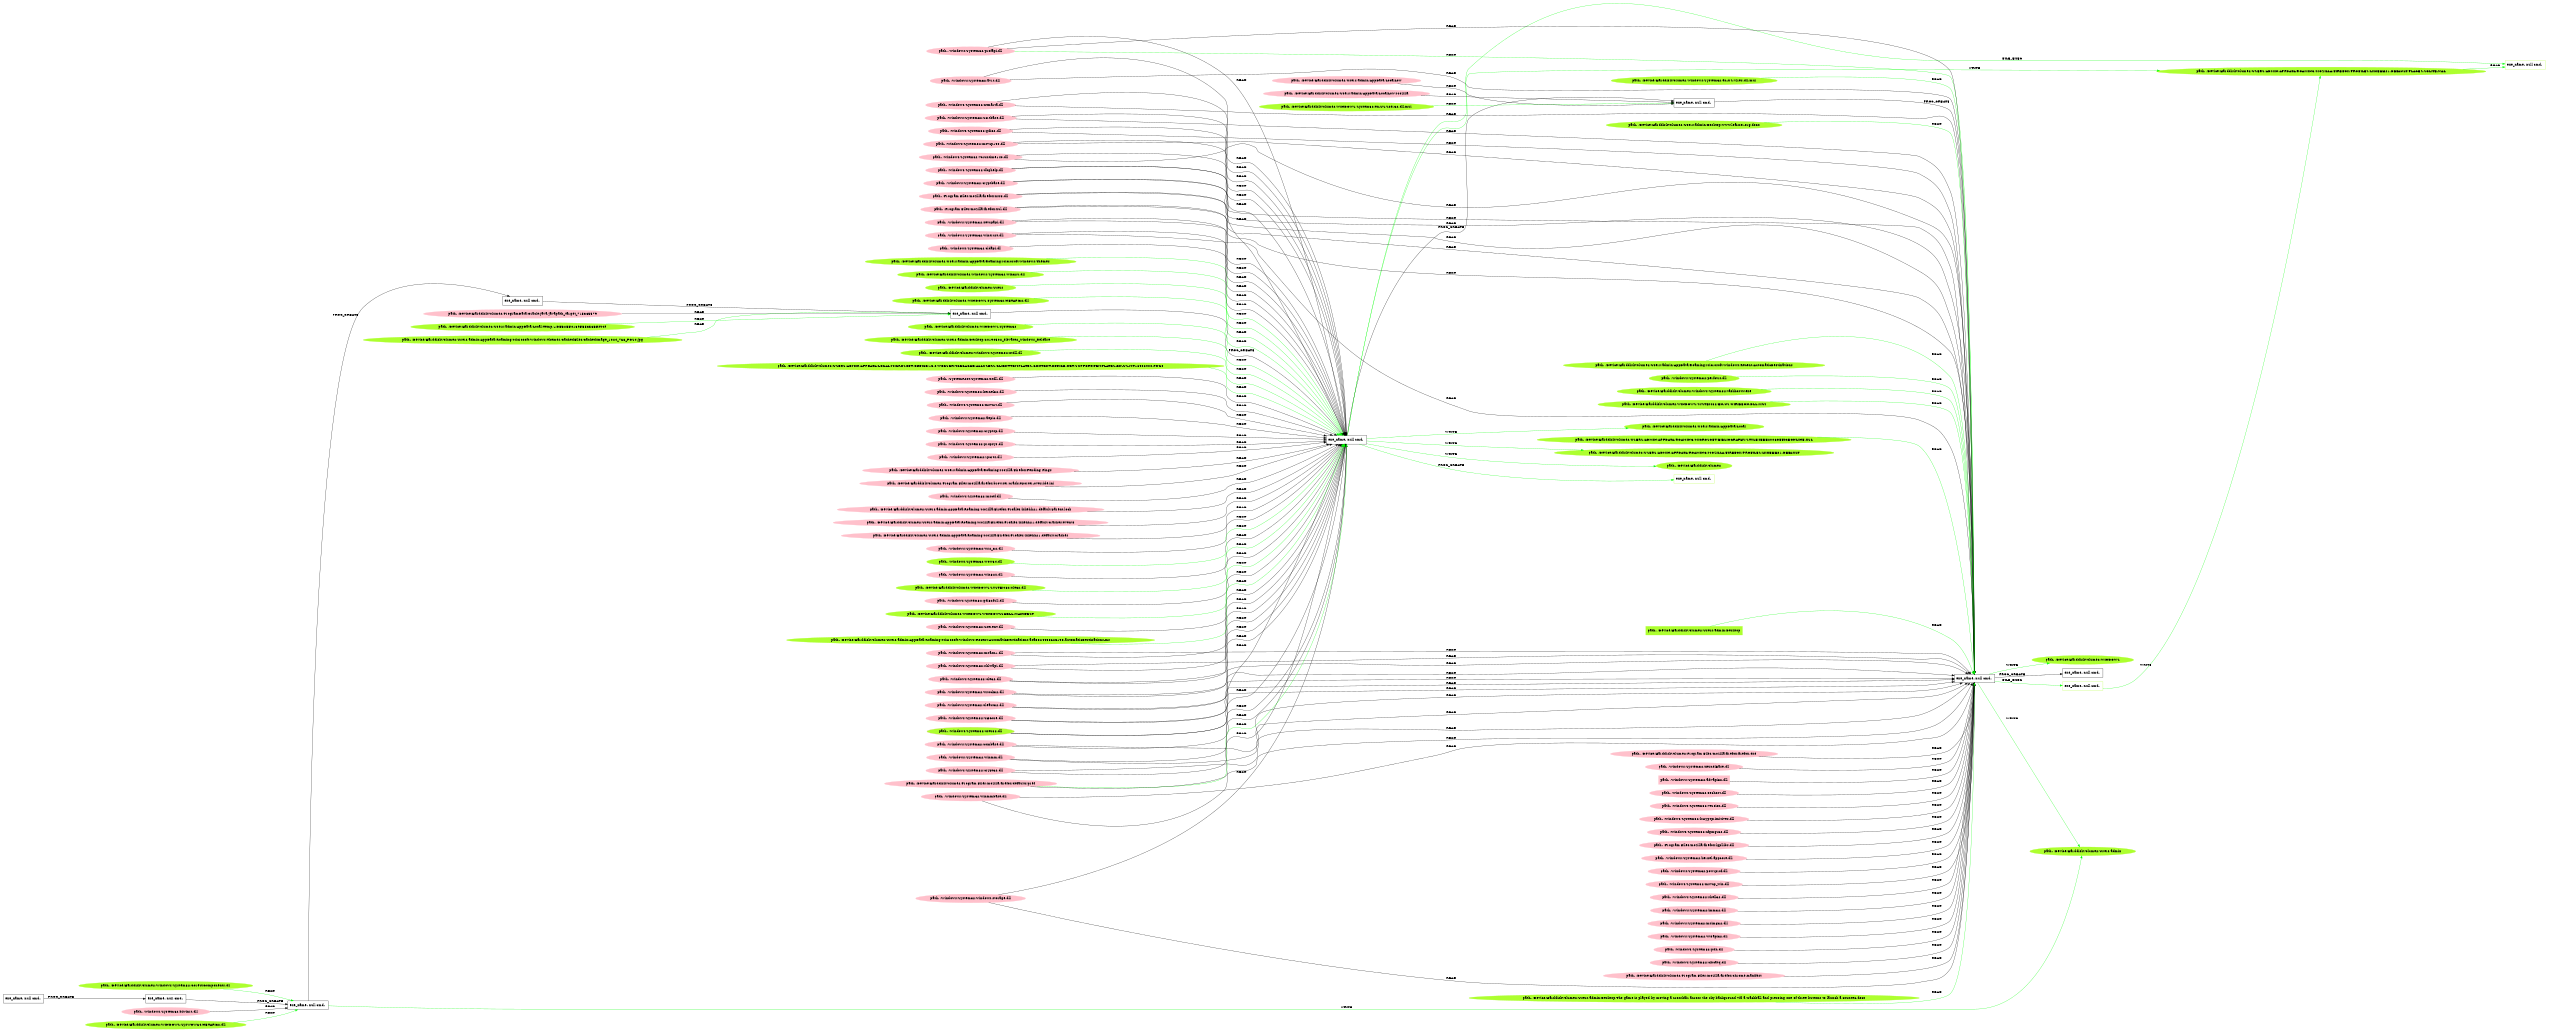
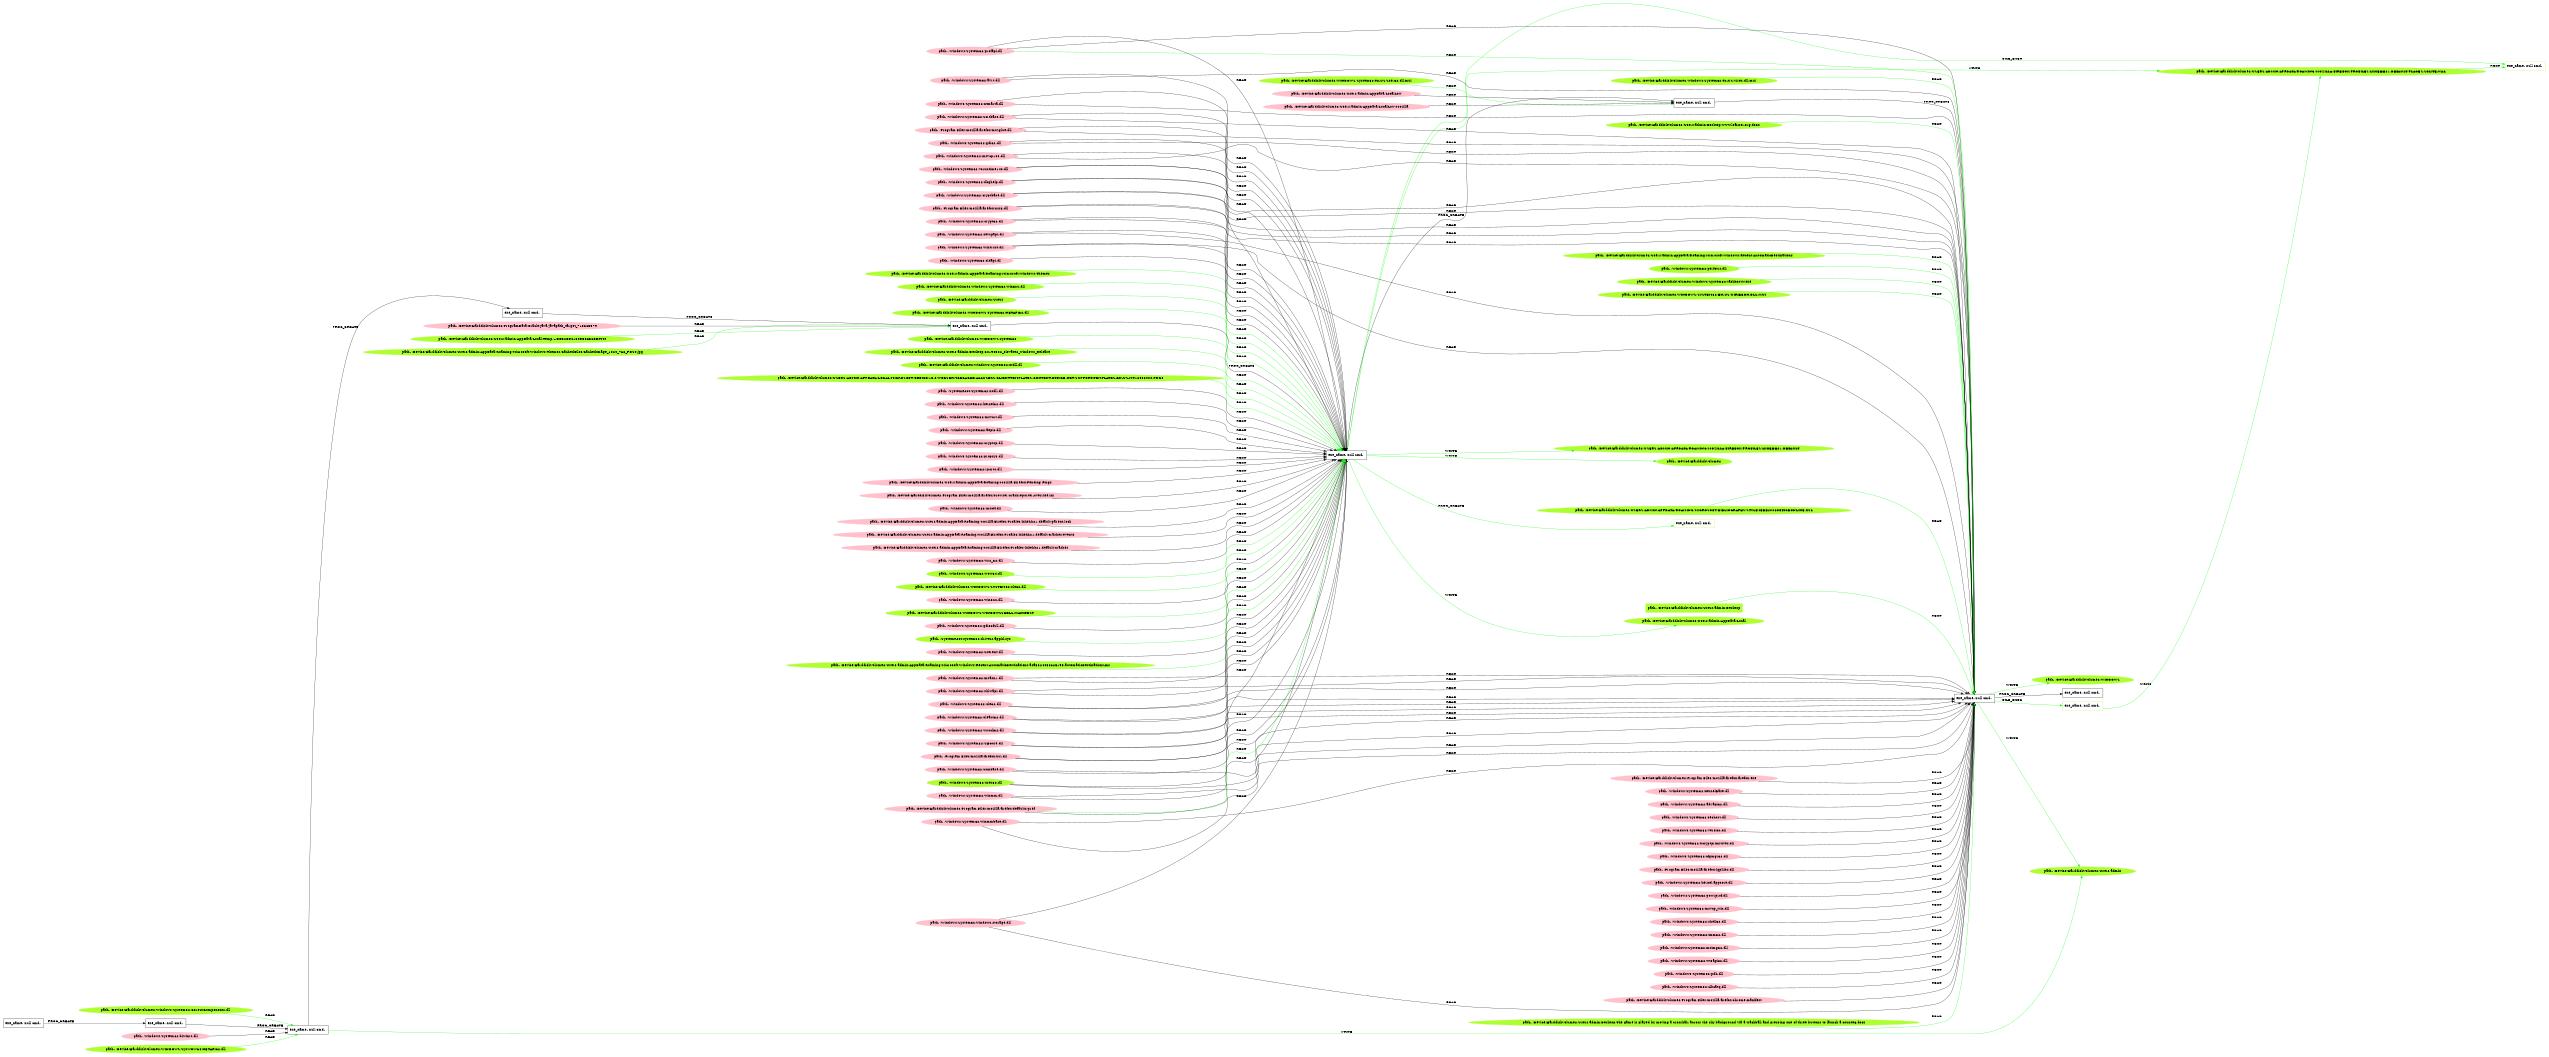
  digraph {
    rankdir=LR
    node [color=pink shape=oval style=filled]
    edge [color=black]
    n1 [color=black label="exe_name: null cmd: " shape=box style=solid]
    n2 [color=greenyellow label="exe_name: null cmd: " shape=box style=solid]
    n3 [color=black label="exe_name: null cmd: " shape=box style=solid]
    n4 [color=greenyellow label="path: /Device/HarddiskVolume2/USERS/ADMIN/APPDATA/ROAMING/MOZILLA/FIREFOX/PROFILES/LXKEHH21.DEFAULT/PLACES.SQLITE-WAL"]
    n5 [color=greenyellow label="path: /Device/HarddiskVolume2"]
    n6 [color=greenyellow label="exe_name: null cmd: " shape=box style=solid]
    n7 [color=greenyellow label="path: /Device/HarddiskVolume2/Users/admin/AppData/Local"]
    n8 [color=greenyellow label="path: /Device/HarddiskVolume2/USERS/ADMIN/APPDATA/ROAMING/MOZILLA/FIREFOX/PROFILES/LXKEHH21.DEFAULT"]
    n9 [color=black label="exe_name: null cmd: " shape=box style=solid]
    n10 [color=greenyellow label="exe_name: null cmd: " shape=box style=solid]
    n11 [color=greenyellow label="path: /Device/HarddiskVolume2/WINDOWS"]
    n12 [color=black label="exe_name: null cmd: " shape=box style=solid]
    n13 [color=greenyellow label="path: /Device/HarddiskVolume2/Users/admin"]
    n14 [color=greenyellow label="path: /Device/HarddiskVolume2/Users/admin/AppData/Roaming/Microsoft/Windows/Themes"]
    n15 [color=greenyellow label="path: /Device/HarddiskVolume2/Users/admin/AppData/Roaming/Microsoft/Windows/Recent/AutomaticDestinations"]
    n16 [color=greenyellow label="path: /Windows/System32/perfctrs.dll"]
    n17 [color=greenyellow label="path: /Device/HarddiskVolume2/Windows/System32/taskhostw.exe"]
    n18 [color=greenyellow label="path: /Device/HarddiskVolume2/Windows/System32/win32u.dll"]
    n19 [color=greenyellow label="path: /Device/HarddiskVolume2/WINDOWS/SYSTEM32/EN-US/UIRIBBON.DLL.MUI"]
    n20 [color=greenyellow label="path: /Device/HarddiskVolume2/Users"]
    n21 [color=greenyellow label="path: /Device/HarddiskVolume2/WINDOWS/system32/NETAPI32.dll"]
    n22 [color=greenyellow label="path: /Device/HarddiskVolume2/Users/admin/AppData/Roaming/Microsoft/Windows/Themes/CachedFiles/CachedImage_1024_768_POS4.jpg"]
    n23 [color=black label="exe_name: null cmd: " shape=box style=solid]
    n24 [color=greenyellow label="path: /Device/HarddiskVolume2/WINDOWS/system32"]
    n25 [color=greenyellow label="path: /Device/HarddiskVolume2/Windows/System32/CoreUIComponents.dll"]
    n26 [color=black label="exe_name: null cmd: " shape=box style=solid]
    n27 [color=black label="exe_name: null cmd: " shape=box style=solid]
    n28 [color=greenyellow label="path: /Device/HarddiskVolume2/WINDOWS/System32/en-US/user32.dll.mui"]
    n29 [color=greenyellow label="path: /Device/HarddiskVolume2/Users/admin/Desktop/20190502_elevate2_windows_Release"]
    n30 [label="path: /Windows/System32/profapi.dll"]
    n31 [color=greenyellow label="path: /Device/HarddiskVolume2/Windows/System32/ntdll.dll"]
    n32 [color=greenyellow label="path: /Device/HarddiskVolume2/USERS/ADMIN/APPDATA/ROAMING/MICROSOFT/BIBLIOGRAPHY/STYLE/IEEE2006OFFICEONLINE.XSL"]
    n33 [color=greenyellow label="path: /Device/HarddiskVolume2/USERS/ADMIN/APPDATA/LOCAL/MICROSOFT/OFFICE/15.0/WEBSERVICECACHE/ALLUSERS/CLIENTTEMPLATES.CONTENT.OFFICE.NET/SUPPORT-TEMPLATES-EN-US-MT16402400.PNG0"]
    n34 [color=black label="exe_name: null cmd: " shape=box style=solid]
    n35 [color=black label="exe_name: null cmd: " shape=box style=solid]
    n36 [label="path: /Windows/System32/biwinrt.dll"]
    n37 [label="path: /Device/HarddiskVolume2/ProgramData/Oracle/Java/javapath_target_715365579"]
    n38 [label="path: /SystemRoot/System32/ntdll.dll"]
    n39 [label="path: /Windows/System32/kernel32.dll"]
    n40 [label="path: /Windows/System32/msvcrt.dll"]
    n41 [label="path: /Windows/System32/ucrtbase.dll"]
    n42 [label="path: /Windows/System32/rpcrt4.dll"]
+   n43 [label="path: /Program Files/mozilla/firefox/mozglue.dll"]
    n44 [label="path: /Windows/System32/msvcp140.dll"]
    n45 [label="path: /Windows/System32/vcruntime140.dll"]
    n46 [label="path: /Windows/System32/dbghelp.dll"]
    n47 [label="path: /Windows/System32/cryptbase.dll"]
    n48 [label="path: /Program Files/mozilla/firefox/nss3.dll"]
    n49 [label="path: /Windows/System32/wsock32.dll"]
    n50 [label="path: /Windows/System32/ws2_32.dll"]
    n51 [label="path: /Windows/System32/winmm.dll"]
    n52 [label="path: /Windows/System32/winmmbase.dll"]
    n53 [label="path: /Windows/System32/win32u.dll"]
    n54 [label="path: /Program Files/mozilla/firefox/xul.dll"]
    n55 [label="path: /Windows/System32/gdi32full.dll"]
    n56 [label="path: /Windows/System32/windows.storage.dll"]
    n57 [label="path: /Windows/System32/combase.dll"]
    n58 [label="path: /Windows/System32/gdi32.dll"]
    n59 [label="path: /Windows/System32/SHCore.dll"]
    n60 [fillcolor=greenyellow label="path: /Windows/System32/user32.dll"]
    n61 [label="path: /Windows/System32/crypt32.dll"]
    n62 [label="path: /Windows/System32/setupapi.dll"]
    n63 [label="path: /Windows/System32/wintrust.dll"]
    n64 [label="path: /Windows/System32/msasn1.dll"]
    n65 [label="path: /Windows/System32/shlwapi.dll"]
    n66 [label="path: /Windows/System32/ole32.dll"]
    n67 [label="path: /Windows/System32/oleaut32.dll"]
    n68 [label="path: /Windows/System32/avrt.dll"]
    n69 [label="path: /Windows/System32/userenv.dll"]
    n70 [label="path: /Windows/System32/ntmarta.dll"]
    n71 [label="path: /Windows/System32/cldapi.dll"]
    n72 [label="path: /Windows/System32/aepic.dll"]
    n73 [label="path: /Windows/System32/cryptsp.dll"]
    n74 [label="path: /Windows/System32/propsys.dll"]
    n75 [label="path: /Device/HarddiskVolume2/Users/admin/AppData/Roaming/Mozilla/Firefox/Pending Pings"]
    n76 [label="path: /Device/HarddiskVolume2/Program Files/mozilla/firefox/browser/crashreporter-override.ini"]
    n77 [label="path: /Windows/System32/msctf.dll"]
    n78 [label="path: /Device/HarddiskVolume2/Users/admin/AppData/Roaming/Mozilla/Firefox/Profiles/lxkehh21.default/parent.lock"]
    n79 [label="path: /Device/HarddiskVolume2/Users/admin/AppData/Roaming/Mozilla/Firefox/Profiles/lxkehh21.default/crashes/events"]
    n80 [label="path: /Device/HarddiskVolume2/Users/admin/AppData/Roaming/Mozilla/Firefox/Profiles/lxkehh21.default/crashes"]
    n81 [label="path: /Device/HarddiskVolume2/Users/admin/AppData/LocalLow"]
    n82 [label="path: /Device/HarddiskVolume2/Users/admin/AppData/LocalLow/Mozilla"]
    n83 [label="path: /Device/HarddiskVolume2/Program Files/mozilla/firefox/firefox.exe"]
    n84 [label="path: /Windows/System32/KernelBase.dll"]
-   n85 [label="path: /Windows/System32/advapi32.dll" shape=box]
+   n85 [label="path: /Windows/System32/advapi32.dll"]
    n86 [label="path: /Windows/System32/sechost.dll"]
    n87 [label="path: /Windows/System32/version.dll"]
    n88 [label="path: /Windows/System32/bcryptprimitives.dll"]
    n89 [label="path: /Windows/System32/cfgmgr32.dll"]
    n90 [label="path: /Program Files/mozilla/firefox/lgpllibs.dll"]
    n91 [label="path: /Windows/System32/kernel.appcore.dll"]
    n92 [label="path: /Windows/System32/powrprof.dll"]
    n93 [label="path: /Windows/System32/msvcp_win.dll"]
    n94 [label="path: /Windows/System32/shell32.dll"]
    n95 [label="path: /Windows/System32/imm32.dll"]
    n96 [label="path: /Windows/System32/msimg32.dll"]
    n97 [label="path: /Windows/System32/wtsapi32.dll"]
    n98 [label="path: /Windows/System32/pdh.dll"]
    n99 [label="path: /Windows/System32/clbcatq.dll"]
    n100 [label="path: /Device/HarddiskVolume2/Program Files/mozilla/firefox/chrome.manifest"]
    n101 [label="path: /Device/HarddiskVolume2/Program Files/mozilla/firefox/defaults/pref"]
    n102 [color=greenyellow label="path: /Windows/System32/wow64.dll"]
    n103 [color=greenyellow label="path: /Device/HarddiskVolume2/WINDOWS/SYSTEM32/ole32.dll"]
    n104 [color=greenyellow label="path: /Device/HarddiskVolume2/Users/admin/Desktop/The game is played by moving a crosshair across the sky background via a trackball and pressing one of three buttons to launch a counte6.docx"]
    n105 [color=greenyellow label="path: /Device/HarddiskVolume2/Windows/System32/en-US/tzres.dll.mui"]
    n106 [color=greenyellow label="path: /Device/HarddiskVolume2/Users/admin/Desktop" shape=box]
    n107 [color=greenyellow label="path: /Device/HarddiskVolume2/Users/admin/AppData/Local/Temp/~DFB2EF0139FB5356BF.TMP"]
    n108 [color=greenyellow label="path: /Device/HarddiskVolume2/Users/admin/Desktop/www.learner.org.docx"]
    n109 [color=greenyellow label="path: /Device/HarddiskVolume2/WINDOWS/WINDOWSSHELL.MANIFEST"]
+   n110 [color=greenyellow label="path: /SystemRoot/system32/drivers/appid.sys"]
    n111 [color=greenyellow label="path: /Device/HarddiskVolume2/WINDOWS/SysWOW64/NETAPI32.dll"]
    n112 [color=greenyellow label="path: /Device/HarddiskVolume2/Users/admin/AppData/Roaming/Microsoft/Windows/Recent/AutomaticDestinations/a4a5324453625195.automaticDestinations-ms"]
    n1 -> n2 [color=green label=FILE_EXEC]
    n1 -> n3 [label=PROC_CREATE]
    n1 -> n4 [color=green label=WRITE]
    n1 -> n5 [color=green label=WRITE]
    n1 -> n6 [color=green label=PROC_CREATE]
    n1 -> n7 [color=green label=WRITE]
    n1 -> n8 [color=green label=WRITE]
    n3 -> n9 [label=PROC_CREATE]
    n4 -> n2 [color=green label=READ]
    n9 -> n10 [color=green label=FILE_EXEC]
    n9 -> n11 [color=green label=WRITE]
    n9 -> n12 [label=PROC_CREATE]
    n9 -> n13 [color=green label=WRITE]
    n10 -> n4 [color=green label=WRITE]
    n14 -> n1 [color=green label=READ]
    n15 -> n9 [color=green label=READ]
    n16 -> n9 [color=green label=READ]
    n17 -> n9 [color=green label=READ]
    n18 -> n1 [color=green label=READ]
    n19 -> n9 [color=green label=READ]
    n20 -> n1 [color=green label=READ]
    n21 -> n1 [color=green label=READ]
    n22 -> n23 [color=green label=READ]
    n23 -> n1 [label=PROC_CREATE]
    n24 -> n1 [color=green label=READ]
    n25 -> n26 [color=green label=READ]
    n26 -> n13 [color=green label=WRITE]
    n26 -> n27 [label=PROC_CREATE]
    n27 -> n23 [label=PROC_CREATE]
    n28 -> n3 [color=green label=READ]
    n29 -> n1 [color=green label=READ]
    n30 -> n1 [label=READ]
    n30 -> n9 [color=green label=READ]
    n30 -> n9 [label=READ]
    n31 -> n1 [color=green label=READ]
    n32 -> n9 [color=green label=READ]
    n33 -> n1 [color=green label=READ]
    n34 -> n26 [label=PROC_CREATE]
    n35 -> n34 [label=PROC_CREATE]
    n36 -> n26 [label=READ]
    n37 -> n23 [label=READ]
    n38 -> n1 [label=READ]
    n39 -> n1 [label=READ]
    n40 -> n1 [label=READ]
    n41 -> n1 [label=READ]
    n41 -> n9 [label=READ]
    n42 -> n1 [label=READ]
+   n43 -> n1 [label=READ]
+   n43 -> n9 [label=READ]
    n44 -> n1 [label=READ]
    n44 -> n9 [label=READ]
    n45 -> n1 [label=READ]
    n45 -> n9 [label=READ]
    n46 -> n1 [label=READ]
    n46 -> n9 [label=READ]
    n47 -> n1 [label=READ]
    n47 -> n9 [label=READ]
    n48 -> n1 [label=READ]
    n48 -> n9 [label=READ]
    n49 -> n1 [label=READ]
    n49 -> n9 [label=READ]
    n50 -> n1 [label=READ]
    n51 -> n1 [label=READ]
    n51 -> n9 [label=READ]
    n52 -> n1 [label=READ]
    n52 -> n9 [label=READ]
    n53 -> n1 [label=READ]
    n54 -> n1 [label=READ]
    n54 -> n9 [label=READ]
    n55 -> n1 [label=READ]
    n56 -> n1 [label=READ]
    n56 -> n9 [label=READ]
    n57 -> n1 [label=READ]
    n57 -> n9 [label=READ]
    n58 -> n1 [label=READ]
    n58 -> n9 [label=READ]
    n59 -> n1 [label=READ]
    n59 -> n9 [label=READ]
    n60 -> n1 [label=READ]
    n60 -> n9 [label=READ]
    n61 -> n1 [label=READ]
    n61 -> n9 [label=READ]
    n62 -> n1 [label=READ]
    n62 -> n9 [label=READ]
    n63 -> n1 [label=READ]
    n63 -> n9 [label=READ]
    n64 -> n1 [label=READ]
    n64 -> n9 [label=READ]
    n65 -> n1 [label=READ]
    n65 -> n9 [label=READ]
    n66 -> n1 [label=READ]
    n66 -> n9 [label=READ]
    n67 -> n1 [label=READ]
    n67 -> n9 [label=READ]
    n68 -> n1 [label=READ]
    n68 -> n9 [label=READ]
    n69 -> n1 [label=READ]
    n70 -> n1 [label=READ]
    n70 -> n9 [label=READ]
    n71 -> n1 [label=READ]
    n72 -> n1 [label=READ]
    n73 -> n1 [label=READ]
    n74 -> n1 [label=READ]
    n75 -> n1 [label=READ]
    n76 -> n1 [label=READ]
    n77 -> n1 [label=READ]
    n78 -> n1 [label=READ]
    n79 -> n1 [label=READ]
    n80 -> n1 [label=READ]
    n81 -> n3 [label=READ]
    n82 -> n3 [label=READ]
    n83 -> n9 [label=READ]
    n84 -> n9 [label=READ]
    n85 -> n9 [label=READ]
    n86 -> n9 [label=READ]
    n87 -> n9 [label=READ]
    n88 -> n9 [label=READ]
    n89 -> n9 [label=READ]
    n90 -> n9 [label=READ]
    n91 -> n9 [label=READ]
    n92 -> n9 [label=READ]
    n93 -> n9 [label=READ]
    n94 -> n9 [label=READ]
    n95 -> n9 [label=READ]
    n96 -> n9 [label=READ]
    n97 -> n9 [label=READ]
    n98 -> n9 [label=READ]
    n99 -> n9 [label=READ]
    n100 -> n9 [label=READ]
    n101 -> n1 [color=green label=READ]
    n101 -> n9 [label=READ]
    n102 -> n1 [color=green label=READ]
    n103 -> n1 [color=green label=READ]
    n104 -> n9 [color=green label=READ]
    n105 -> n9 [color=green label=READ]
    n106 -> n9 [color=green label=READ]
    n107 -> n23 [color=green label=READ]
    n108 -> n9 [color=green label=READ]
    n109 -> n1 [color=green label=READ]
+   n110 -> n1 [color=green label=READ]
    n111 -> n26 [color=green label=READ]
    n112 -> n1 [color=green label=READ]
  }
